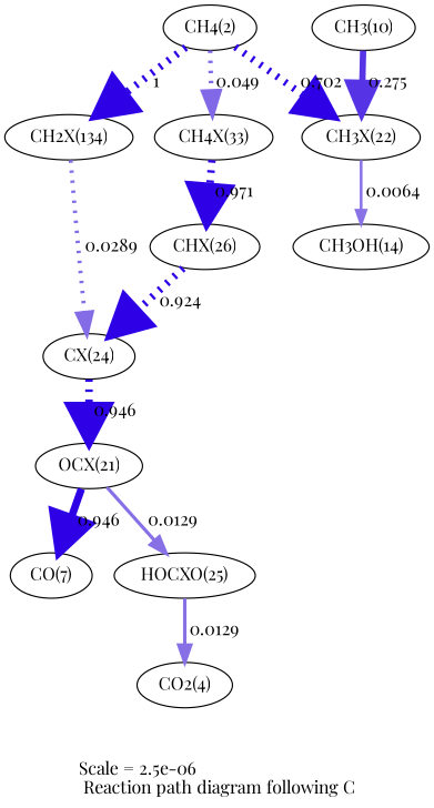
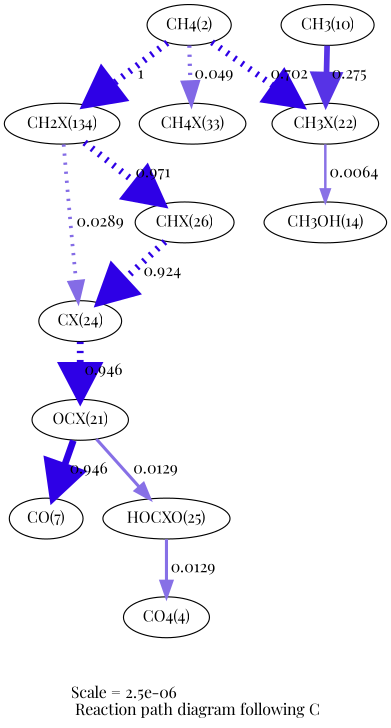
  digraph {
    fontname="Playfair Display"
    label="Scale = 2.5e-06\l Reaction path diagram following C"
    node [fontname="Playfair Display"]
    edge [arrowsize=2.98 color="0.7, 1.45, 0.9" fontname="Playfair Display" penwidth=5.96 style=dotted]
    n1 [label="CH4(2)"]
    n2 [label="CH4X(33)"]
    n3 [label="CH3X(22)"]
    n4 [label="CH2X(134)"]
    n5 [label="CH3OH(14)"]
    n6 [label="CHX(26)"]
    n7 [label="CX(24)"]
    n8 [label="CH3(10)"]
    n9 [label="OCX(21)"]
    n10 [label="CO(7)"]
    n11 [label="HOCXO(25)"]
-   n12 [label="CO2(4)"]
+   n12 [label="CO4(4)"]
    n1 -> n2 [arrowsize=1.84 color="0.7, 0.546, 0.9" label=" 0.049" penwidth=3.68]
    n1 -> n3 [arrowsize=2.87 color="0.7, 1.2, 0.9" label=" 0.702" penwidth=5.73]
    n1 -> n4 [arrowsize=3 color="0.7, 1.5, 0.9" label=" 1" penwidth=6]
    n3 -> n5 [arrowsize=1.09 color="0.7, 0.506, 0.9" label=" 0.0064" penwidth=2.19 style=solid]
-   n2 -> n6 [arrowsize=2.99 color="0.7, 1.47, 0.9" label=" 0.971" penwidth=5.98]
+   n4 -> n6 [arrowsize=2.99 color="0.7, 1.47, 0.9" label=" 0.971" penwidth=5.98]
    n4 -> n7 [arrowsize=1.66 color="0.7, 0.529, 0.9" label=" 0.0289" penwidth=3.32]
    n6 -> n7 [arrowsize=2.97 color="0.7, 1.42, 0.9" label=" 0.924" penwidth=5.94]
    n7 -> n9 [label=" 0.946"]
    n8 -> n3 [arrowsize=2.51 color="0.7, 0.775, 0.9" label=" 0.275" penwidth=5.03 style=solid]
    n9 -> n10 [label=" 0.946" style=solid]
    n9 -> n11 [arrowsize=1.36 color="0.7, 0.513, 0.9" label=" 0.0129" penwidth=2.72 style=solid]
    n11 -> n12 [arrowsize=1.36 color="0.7, 0.513, 0.9" label=" 0.0129" penwidth=2.72 style=solid]
  }
